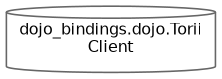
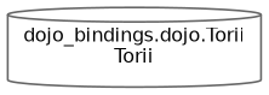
  digraph {
    rankdir=LR
-   n1 [color=grey40 fillcolor=white fontname=Helvetica fontsize=10 height=0.2 label="dojo_bindings.dojo.Torii\lClient" shape=cylinder style=filled width=0.4]
+   n1 [color=grey40 fillcolor=white fontname=Helvetica fontsize=10 height=0.2 label="dojo_bindings.dojo.Torii\lTorii" shape=cylinder style=filled width=0.4]
  }
